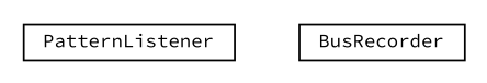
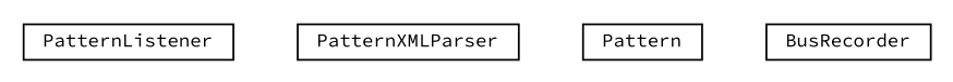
  digraph {
    nodesep=0.25
    ranksep=0.5
    fontname="Source Code Pro"
    node [fontcolor=black fontname="Source Code Pro" fontsize=10.0 shape=plaintext]
    n1 [label=<<table title="org.universAAL.tools.makrorecorder.osgi.pattern.PatternListener" border="0" cellborder="1" cellspacing="0" cellpadding="2" port="p" href="./PatternListener.html"> 		<tr><td><table border="0" cellspacing="0" cellpadding="1"> <tr><td align="center" balign="center"> PatternListener </td></tr> 		</table></td></tr> 		</table>>]
+   n2 [label=<<table title="org.universAAL.tools.makrorecorder.osgi.pattern.PatternXMLParser" border="0" cellborder="1" cellspacing="0" cellpadding="2" port="p" href="./PatternXMLParser.html"> 		<tr><td><table border="0" cellspacing="0" cellpadding="1"> <tr><td align="center" balign="center"> PatternXMLParser </td></tr> 		</table></td></tr> 		</table>>]
+   n3 [label=<<table title="org.universAAL.tools.makrorecorder.osgi.pattern.Pattern" border="0" cellborder="1" cellspacing="0" cellpadding="2" port="p" href="./Pattern.html"> 		<tr><td><table border="0" cellspacing="0" cellpadding="1"> <tr><td align="center" balign="center"> Pattern </td></tr> 		</table></td></tr> 		</table>>]
    n4 [label=<<table title="org.universAAL.tools.makrorecorder.osgi.pattern.BusRecorder" border="0" cellborder="1" cellspacing="0" cellpadding="2" port="p" href="./BusRecorder.html"> 		<tr><td><table border="0" cellspacing="0" cellpadding="1"> <tr><td align="center" balign="center"> BusRecorder </td></tr> 		</table></td></tr> 		</table>>]
  }
